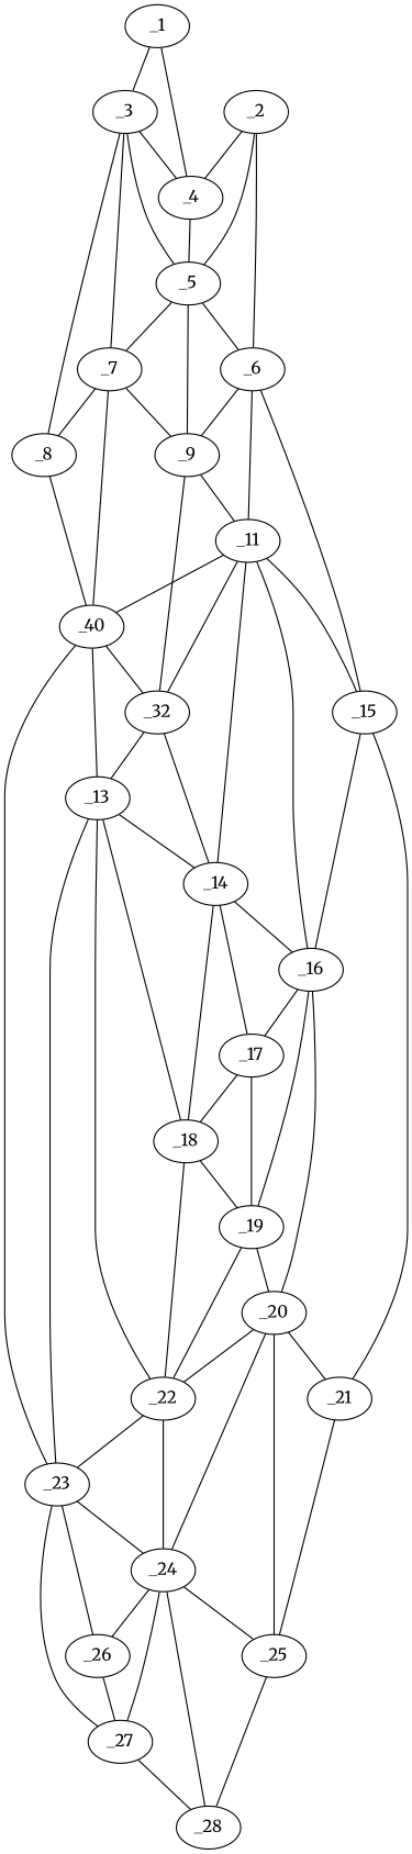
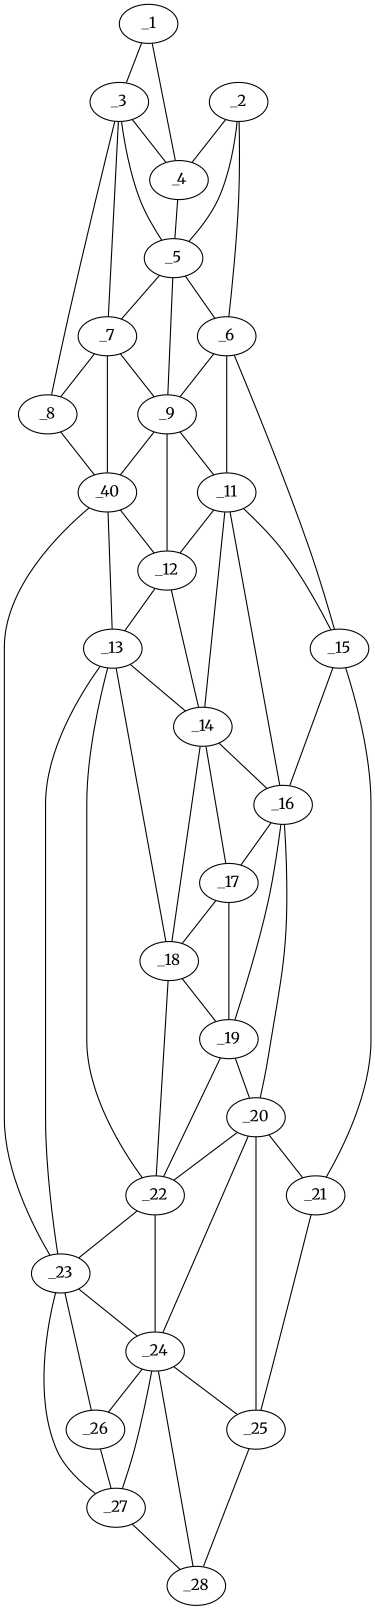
  graph {
    fontname=Merriweather
    node [fontname=Merriweather x=13 y=74]
    edge [fontname=Merriweather valence=1]
    _1 [x=7 y=49]
    _4 [y=60]
    _3 [y=45]
    _2 [x=11 y=65]
    _5 [x=22 y=61]
    _6 [x=33 y=73]
    _7 [x=35 y=48]
    _8 [x=38 y=39]
    _9 [x=43 y=58]
    _11 [x=58 y=65]
    _15 [x=72 y=83]
    n12 [label=_40 x=52 y=38]
-   _12 [x=61 y=57 label=_32]
+   _12 [x=61 y=57]
    _14 [x=69 y=56]
    _16 [x=76]
    _21 [x=96 y=87]
    _13 [x=67 y=43]
    _23 [x=107 y=55]
    _18 [x=80 y=49]
    _17 [x=77 y=59]
    _20 [x=93 y=78]
    _19 [x=87 y=64]
    _22 [x=100 y=54]
    _24 [x=113]
    _25 [x=113 y=80]
    _26 [x=116 y=59]
    _27 [x=124 y=62]
    _28 [x=124]
    _1 -- _4
    _1 -- _3
    _4 -- _5 [valence=2]
    _3 -- _4
    _3 -- _5
    _3 -- _7 [valence=2]
    _3 -- _8
    _2 -- _4
    _2 -- _5 [valence=2]
    _2 -- _6
    _5 -- _6 [valence=2]
    _5 -- _7
    _5 -- _9 [valence=2]
    _6 -- _9
    _6 -- _11 [valence=2]
    _6 -- _15
    _7 -- _8 [valence=2]
    _7 -- _9 [valence=2]
    _7 -- n12 [valence=2]
    _8 -- n12
    _9 -- _11 [valence=2]
-   _11 -- n12
+   _9 -- n12
    _9 -- _12 [valence=2]
    _11 -- _15
    _11 -- _12 [valence=2]
    _11 -- _14
    _11 -- _16 [valence=2]
    _15 -- _16
    _15 -- _21
    n12 -- _12 [valence=2]
    n12 -- _13
    n12 -- _23
    _12 -- _14 [valence=2]
    _12 -- _13
    _14 -- _16 [valence=2]
    _14 -- _18
    _14 -- _17 [valence=2]
    _16 -- _17
    _16 -- _20 [valence=2]
    _16 -- _19 [valence=2]
    _21 -- _25
    _13 -- _14 [valence=2]
    _13 -- _23
    _13 -- _18
    _13 -- _22 [valence=2]
    _23 -- _24 [valence=2]
    _23 -- _26 [valence=2]
    _23 -- _27
    _18 -- _19 [valence=2]
    _18 -- _22
    _17 -- _18 [valence=2]
    _17 -- _19
    _20 -- _21
    _20 -- _22
    _20 -- _24 [valence=2]
    _20 -- _25
    _19 -- _20 [valence=2]
    _19 -- _22 [valence=2]
    _22 -- _23 [valence=2]
    _22 -- _24 [valence=2]
    _24 -- _25 [valence=2]
    _24 -- _26 [valence=2]
    _24 -- _27 [valence=2]
    _24 -- _28
    _25 -- _28
    _26 -- _27
    _27 -- _28
  }
